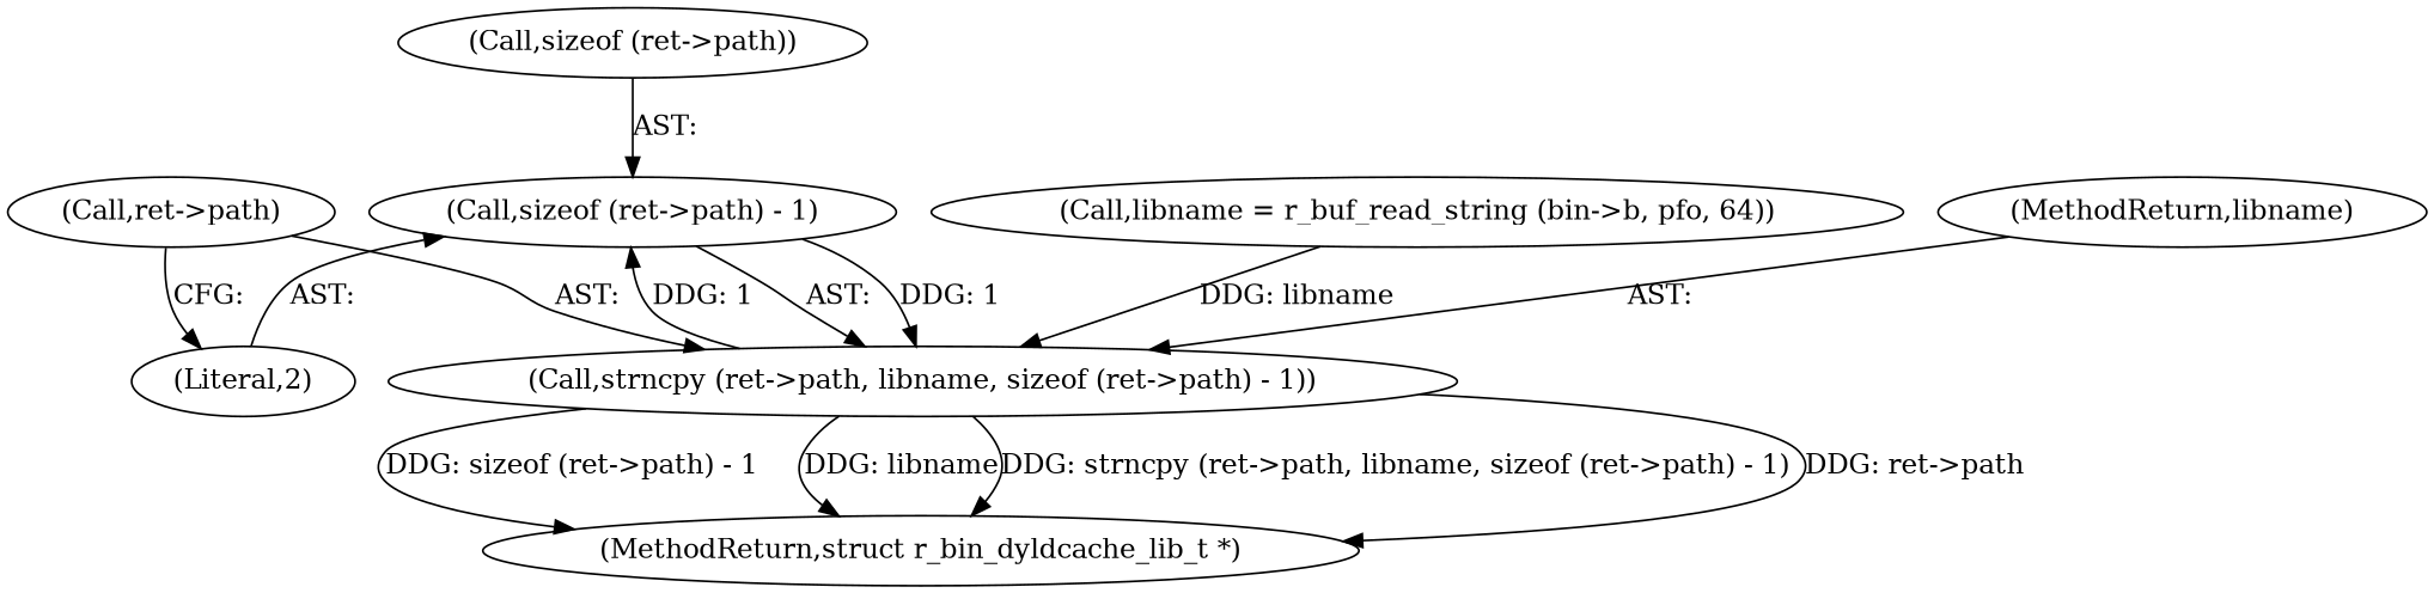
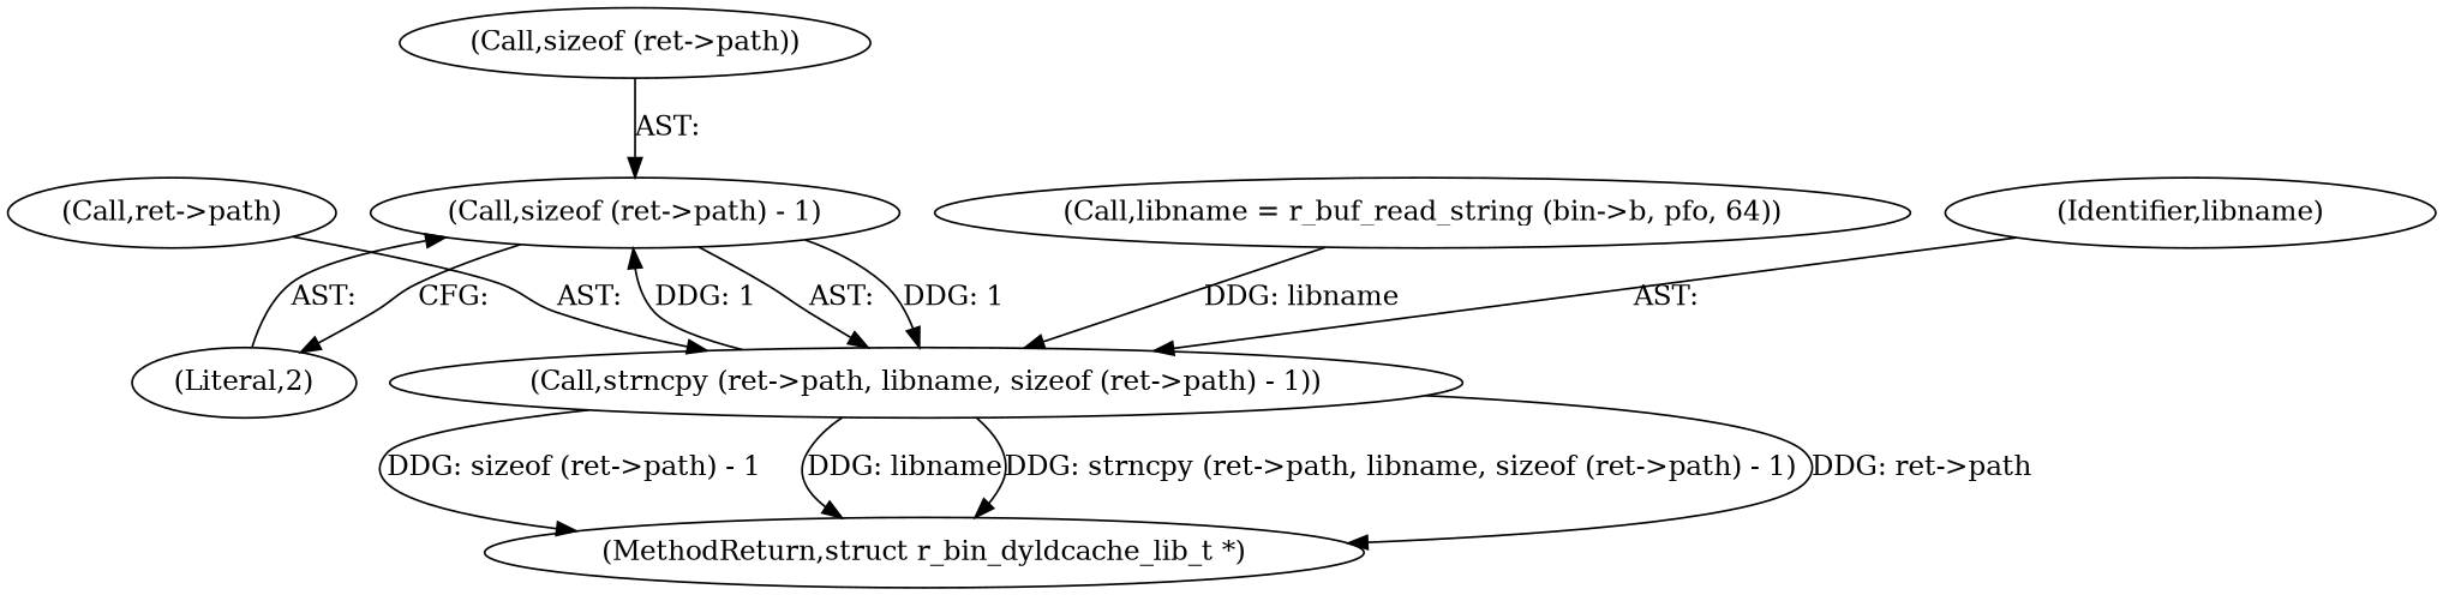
  digraph {
    n1 [label="(Call,sizeof (ret->path) - 1)"]
    n2 [label="(Call,strncpy (ret->path, libname, sizeof (ret->path) - 1))"]
    n3 [label="(Literal,2)"]
    n4 [label="(MethodReturn,struct r_bin_dyldcache_lib_t *)"]
-   n5 [label="(MethodReturn,libname)"]
+   n5 [label="(Identifier,libname)"]
    n6 [label="(Call,libname = r_buf_read_string (bin->b, pfo, 64))"]
    n7 [label="(Call,ret->path)"]
    n8 [label="(Call,sizeof (ret->path))"]
    n1 -> n2 [label="AST: "]
    n1 -> n2 [label="DDG: 1"]
-   n7 -> n3 [label="CFG: "]
+   n1 -> n3 [label="CFG: "]
    n2 -> n1 [label="DDG: 1"]
    n2 -> n4 [label="DDG: sizeof (ret->path) - 1"]
    n2 -> n4 [label="DDG: libname"]
    n2 -> n4 [label="DDG: strncpy (ret->path, libname, sizeof (ret->path) - 1)"]
    n2 -> n4 [label="DDG: ret->path"]
    n3 -> n1 [label="AST: "]
    n5 -> n2 [label="AST: "]
    n6 -> n2 [label="DDG: libname"]
    n7 -> n2 [label="AST: "]
    n8 -> n1 [label="AST: "]
  }
